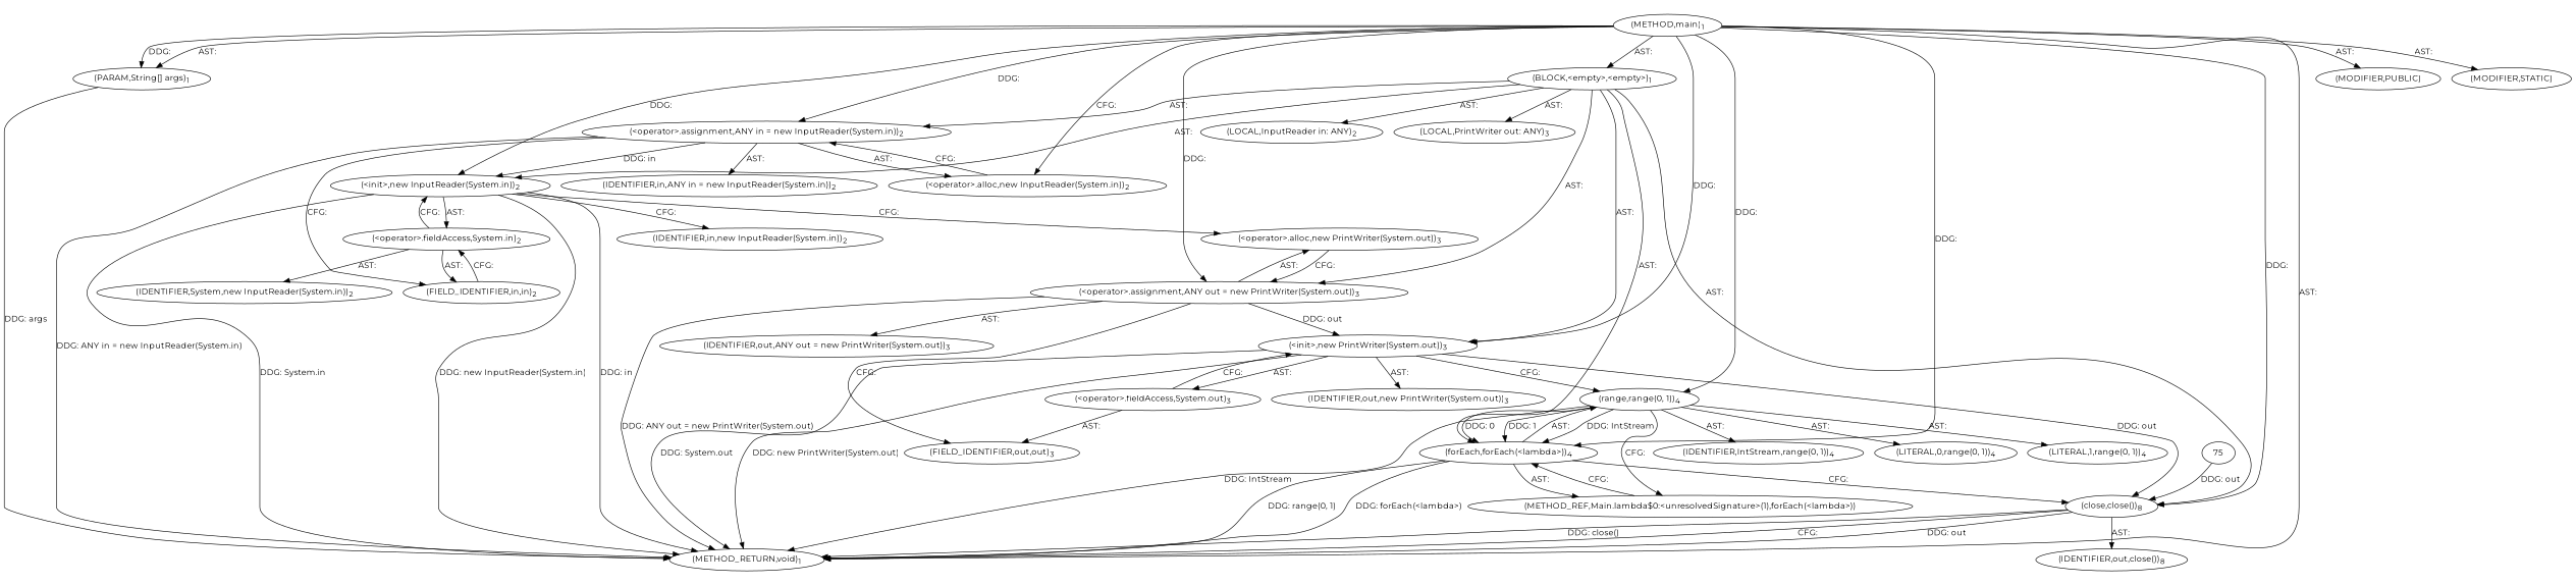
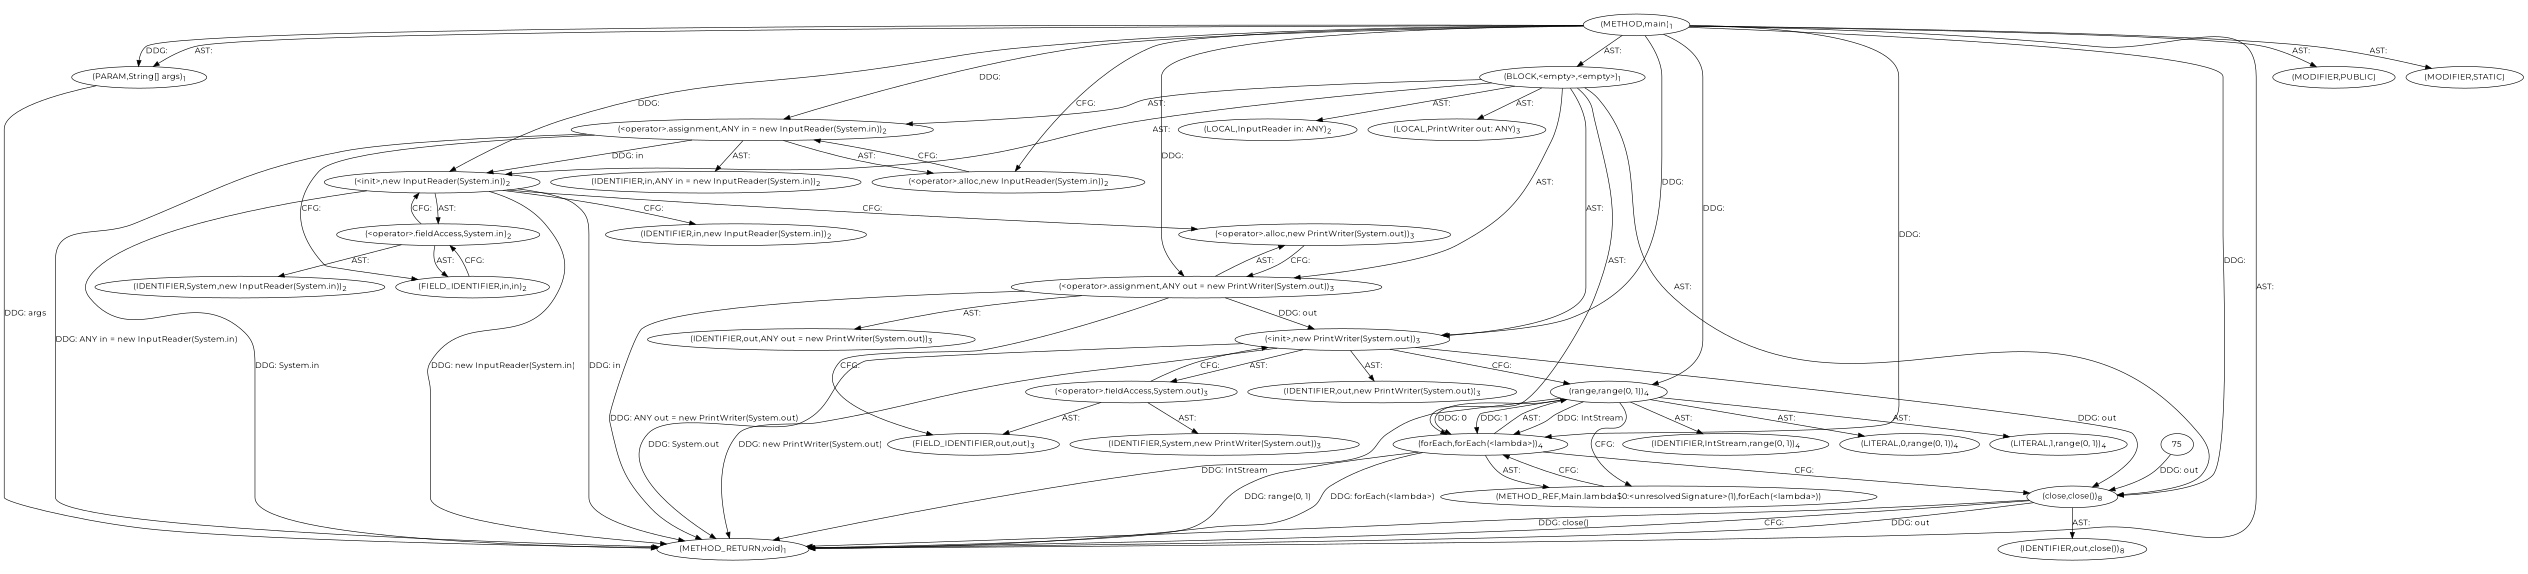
  digraph {
    fontname=Montserrat
    node [fontname=Montserrat]
    edge [fontname=Montserrat]
    n1 [label=<(METHOD,main)<SUB>1</SUB>>]
    n2 [label=<(PARAM,String[] args)<SUB>1</SUB>>]
    n3 [label=<(BLOCK,&lt;empty&gt;,&lt;empty&gt;)<SUB>1</SUB>>]
    n4 [label=<(&lt;operator&gt;.assignment,ANY in = new InputReader(System.in))<SUB>2</SUB>>]
    n5 [label=<(&lt;operator&gt;.alloc,new InputReader(System.in))<SUB>2</SUB>>]
    n6 [label=<(&lt;init&gt;,new InputReader(System.in))<SUB>2</SUB>>]
    n7 [label=<(&lt;operator&gt;.assignment,ANY out = new PrintWriter(System.out))<SUB>3</SUB>>]
    n8 [label=<(&lt;init&gt;,new PrintWriter(System.out))<SUB>3</SUB>>]
    n9 [label=<(forEach,forEach(&lt;lambda&gt;))<SUB>4</SUB>>]
    n10 [label=<(range,range(0, 1))<SUB>4</SUB>>]
    n11 [label=<(close,close())<SUB>8</SUB>>]
    n12 [label=<(MODIFIER,PUBLIC)>]
    n13 [label=<(MODIFIER,STATIC)>]
    n14 [label=<(METHOD_RETURN,void)<SUB>1</SUB>>]
    n15 [label=<(LOCAL,InputReader in: ANY)<SUB>2</SUB>>]
    n16 [label=<(LOCAL,PrintWriter out: ANY)<SUB>3</SUB>>]
    n17 [label=<(IDENTIFIER,in,ANY in = new InputReader(System.in))<SUB>2</SUB>>]
    n18 [label=<(FIELD_IDENTIFIER,in,in)<SUB>2</SUB>>]
    n19 [label=<(IDENTIFIER,in,new InputReader(System.in))<SUB>2</SUB>>]
    n20 [label=<(&lt;operator&gt;.fieldAccess,System.in)<SUB>2</SUB>>]
    n21 [label=<(&lt;operator&gt;.alloc,new PrintWriter(System.out))<SUB>3</SUB>>]
    n22 [label=<(IDENTIFIER,out,ANY out = new PrintWriter(System.out))<SUB>3</SUB>>]
    n23 [label=<(FIELD_IDENTIFIER,out,out)<SUB>3</SUB>>]
    n24 [label=<(IDENTIFIER,out,new PrintWriter(System.out))<SUB>3</SUB>>]
    n25 [label=<(&lt;operator&gt;.fieldAccess,System.out)<SUB>3</SUB>>]
    n26 [label=<(METHOD_REF,Main.lambda$0:&lt;unresolvedSignature&gt;(1),forEach(&lt;lambda&gt;))>]
    n27 [label=<(IDENTIFIER,IntStream,range(0, 1))<SUB>4</SUB>>]
    n28 [label=<(LITERAL,0,range(0, 1))<SUB>4</SUB>>]
    n29 [label=<(LITERAL,1,range(0, 1))<SUB>4</SUB>>]
    n30 [label=<(IDENTIFIER,out,close())<SUB>8</SUB>>]
    n31 [label=<(IDENTIFIER,System,new InputReader(System.in))<SUB>2</SUB>>]
+   n32 [label=<(IDENTIFIER,System,new PrintWriter(System.out))<SUB>3</SUB>>]
    75
    n1 -> n2 [label="AST: "]
    n1 -> n2 [label="DDG: "]
    n1 -> n3 [label="AST: "]
    n1 -> n4 [label="DDG: "]
    n1 -> n5 [label="CFG: "]
    n1 -> n6 [label="DDG: "]
    n1 -> n7 [label="DDG: "]
    n1 -> n8 [label="DDG: "]
    n1 -> n9 [label="DDG: "]
    n1 -> n10 [label="DDG: "]
    n1 -> n11 [label="DDG: "]
    n1 -> n12 [label="AST: "]
    n1 -> n13 [label="AST: "]
    n1 -> n14 [label="AST: "]
    n2 -> n14 [label="DDG: args"]
    n3 -> n4 [label="AST: "]
    n3 -> n6 [label="AST: "]
    n3 -> n7 [label="AST: "]
    n3 -> n8 [label="AST: "]
    n3 -> n9 [label="AST: "]
    n3 -> n11 [label="AST: "]
    n3 -> n15 [label="AST: "]
    n3 -> n16 [label="AST: "]
    n4 -> n5 [label="AST: "]
    n4 -> n6 [label="DDG: in"]
    n4 -> n14 [label="DDG: ANY in = new InputReader(System.in)"]
    n4 -> n17 [label="AST: "]
    n4 -> n18 [label="CFG: "]
    n5 -> n4 [label="CFG: "]
    n6 -> n14 [label="DDG: in"]
    n6 -> n14 [label="DDG: System.in"]
    n6 -> n14 [label="DDG: new InputReader(System.in)"]
    n6 -> n19 [label="CFG: "]
    n6 -> n20 [label="AST: "]
    n6 -> n21 [label="CFG: "]
    n7 -> n8 [label="DDG: out"]
    n7 -> n14 [label="DDG: ANY out = new PrintWriter(System.out)"]
    n7 -> n21 [label="AST: "]
    n7 -> n22 [label="AST: "]
    n7 -> n23 [label="CFG: "]
    n8 -> n10 [label="CFG: "]
    n8 -> n11 [label="DDG: out"]
    n8 -> n14 [label="DDG: System.out"]
    n8 -> n14 [label="DDG: new PrintWriter(System.out)"]
    n8 -> n24 [label="AST: "]
    n8 -> n25 [label="AST: "]
    n9 -> n10 [label="AST: "]
    n9 -> n11 [label="CFG: "]
    n9 -> n14 [label="DDG: range(0, 1)"]
    n9 -> n14 [label="DDG: forEach(&lt;lambda&gt;)"]
    n9 -> n26 [label="AST: "]
    n10 -> n9 [label="DDG: IntStream"]
    n10 -> n9 [label="DDG: 0"]
    n10 -> n9 [label="DDG: 1"]
    n10 -> n14 [label="DDG: IntStream"]
    n10 -> n26 [label="CFG: "]
    n10 -> n27 [label="AST: "]
    n10 -> n28 [label="AST: "]
    n10 -> n29 [label="AST: "]
    n11 -> n14 [label="CFG: "]
    n11 -> n14 [label="DDG: out"]
    n11 -> n14 [label="DDG: close()"]
    n11 -> n30 [label="AST: "]
    n18 -> n20 [label="CFG: "]
    n20 -> n6 [label="CFG: "]
    n20 -> n18 [label="AST: "]
    n20 -> n31 [label="AST: "]
    n21 -> n7 [label="CFG: "]
    n25 -> n8 [label="CFG: "]
    n25 -> n23 [label="AST: "]
+   n25 -> n32 [label="AST: "]
    n26 -> n9 [label="CFG: "]
    75 -> n11 [label="DDG: out"]
  }
